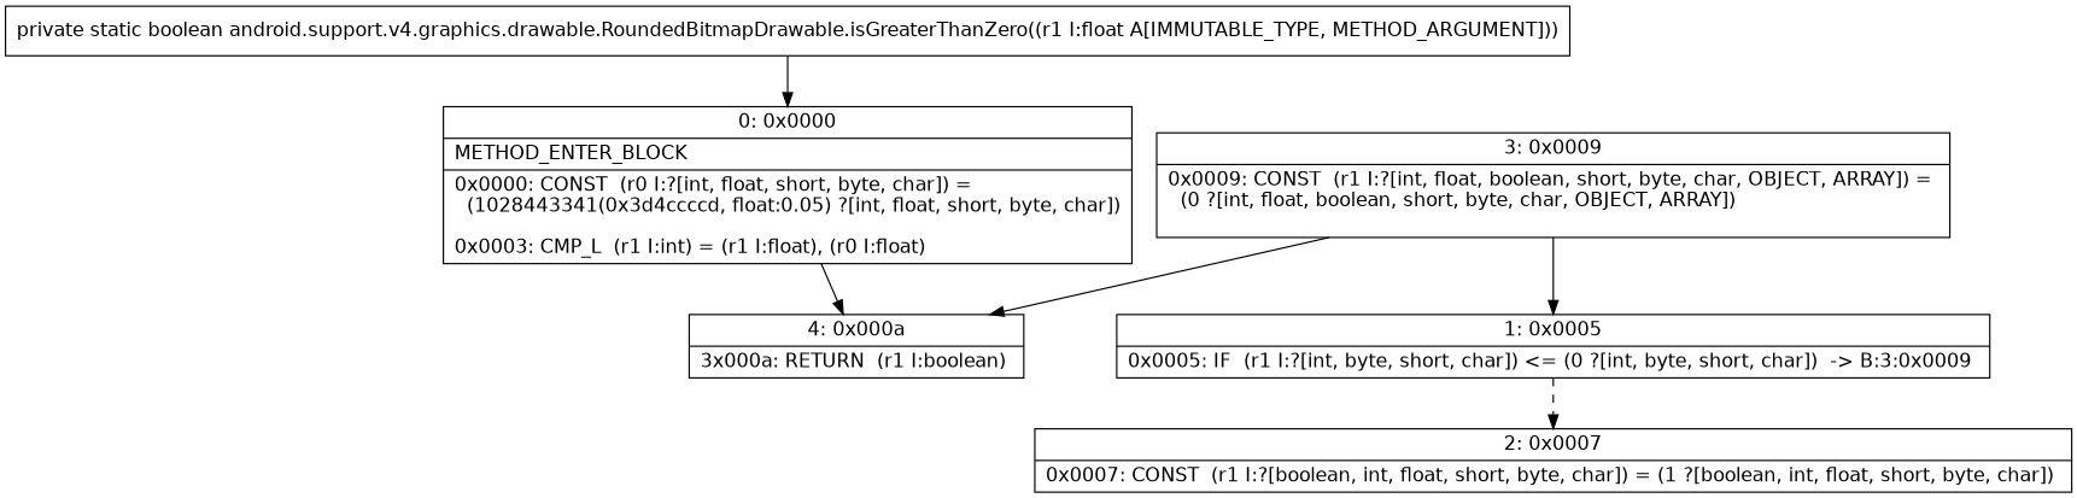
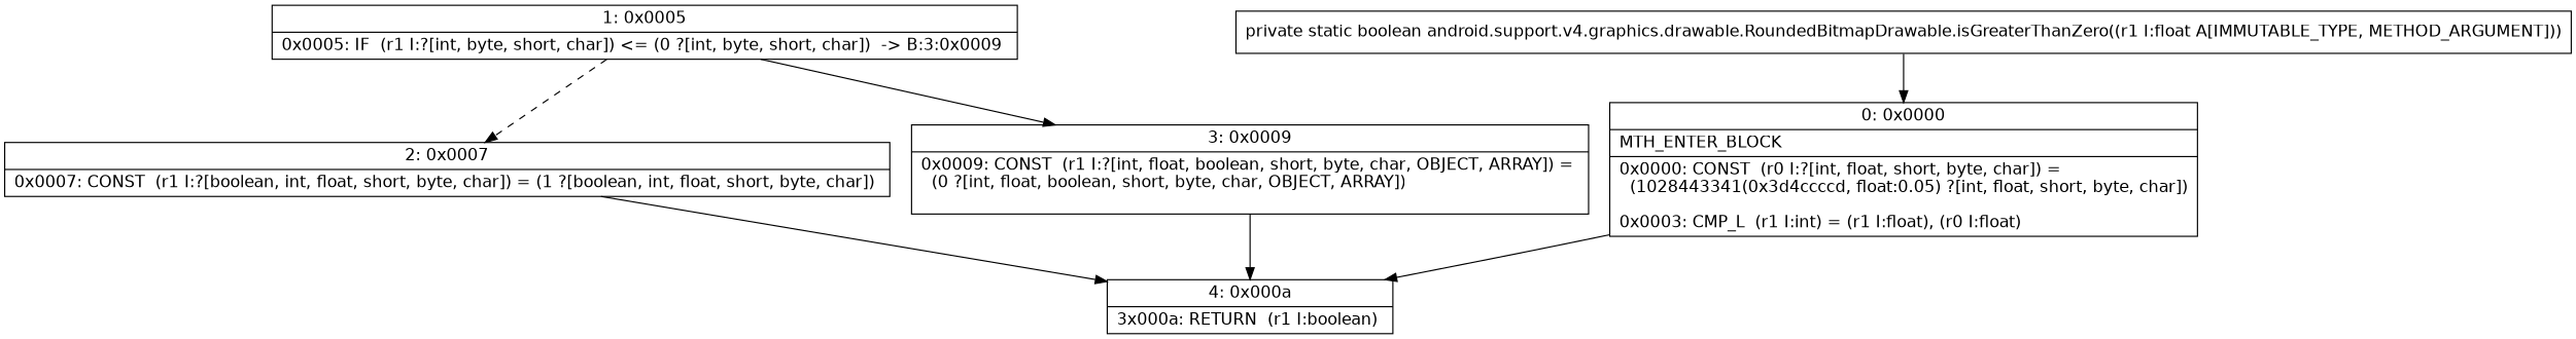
  digraph {
    fontname="DejaVu Sans"
    node [fontname="DejaVu Sans" shape=record]
    edge [fontname="DejaVu Sans"]
-   n1 [label="{0\:\ 0x0000|METHOD_ENTER_BLOCK\l|0x0000: CONST  (r0 I:?[int, float, short, byte, char]) = \l  (1028443341(0x3d4ccccd, float:0.05) ?[int, float, short, byte, char])\l \l0x0003: CMP_L  (r1 I:int) = (r1 I:float), (r0 I:float) \l}"]
+   n1 [label="{0\:\ 0x0000|MTH_ENTER_BLOCK\l|0x0000: CONST  (r0 I:?[int, float, short, byte, char]) = \l  (1028443341(0x3d4ccccd, float:0.05) ?[int, float, short, byte, char])\l \l0x0003: CMP_L  (r1 I:int) = (r1 I:float), (r0 I:float) \l}"]
    n2 [label="{4\:\ 0x000a|3x000a: RETURN  (r1 I:boolean) \l}"]
    n3 [label="{1\:\ 0x0005|0x0005: IF  (r1 I:?[int, byte, short, char]) \<= (0 ?[int, byte, short, char])  \-\> B:3:0x0009 \l}"]
    n4 [label="{2\:\ 0x0007|0x0007: CONST  (r1 I:?[boolean, int, float, short, byte, char]) = (1 ?[boolean, int, float, short, byte, char]) \l}"]
    n5 [label="{3\:\ 0x0009|0x0009: CONST  (r1 I:?[int, float, boolean, short, byte, char, OBJECT, ARRAY]) = \l  (0 ?[int, float, boolean, short, byte, char, OBJECT, ARRAY])\l \l}"]
    n6 [label="{private static boolean android.support.v4.graphics.drawable.RoundedBitmapDrawable.isGreaterThanZero((r1 I:float A[IMMUTABLE_TYPE, METHOD_ARGUMENT])) }"]
    n1 -> n2
    n3 -> n4 [style=dashed]
-   n5 -> n3
+   n3 -> n5
+   n4 -> n2
    n5 -> n2
    n6 -> n1
  }
